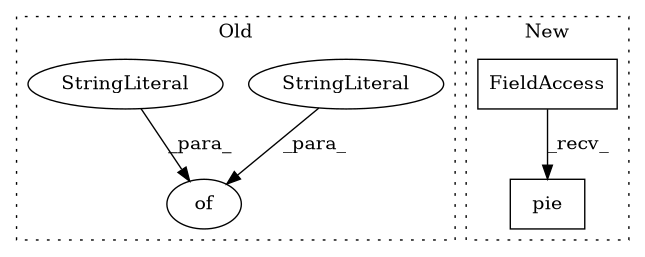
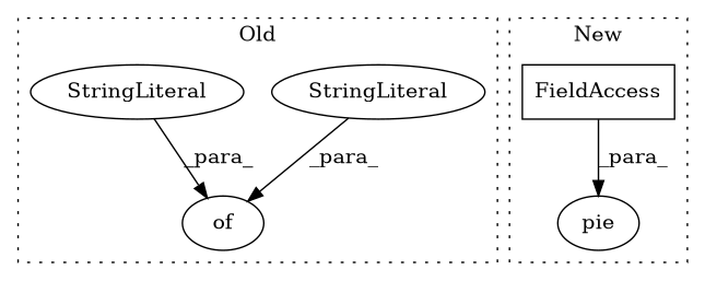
  digraph {
    node [a=32 l=6 shape=ellipse]
    n1 [l="3,1" label=of s="7372,7468"]
    n2 [a=45 label=StringLiteral s=7417]
    n3 [a=45 label=StringLiteral s=7457]
-   n4 [l="4,1" label=pie s="6617,6659" shape=box]
+   n4 [l="4,1" label=pie s="6617,6659"]
    n5 [a=22 l=8 label=FieldAccess s=6608 shape=box]
    subgraph cluster_1 {
      label=Old
      style=dotted
      n1
      n2
      n3
    }
    subgraph cluster_2 {
      label=New
      style=dotted
      n4
      n5
    }
    n2 -> n1 [label=_para_]
    n3 -> n1 [label=_para_]
-   n5 -> n4 [label=_recv_]
+   n5 -> n4 [label=_para_]
  }
